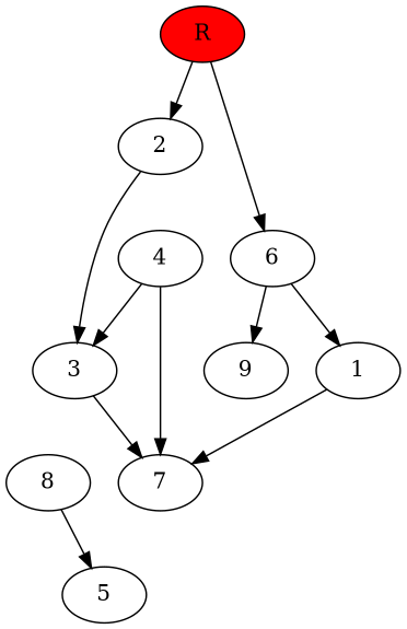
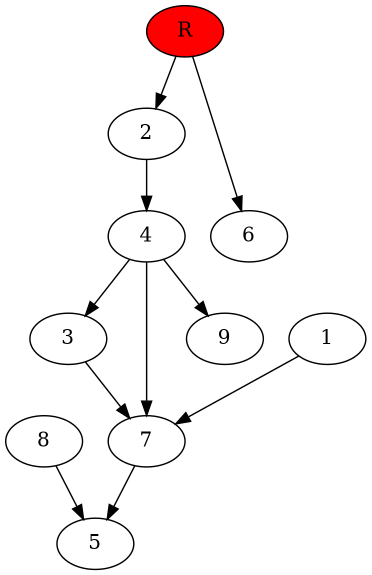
  digraph {
    1
    7
    5
    2
    3
    4
    9
    8
    6
    R [fillcolor="#ff0000" style=filled]
    1 -> 7
-   2 -> 3
+   7 -> 5
+   2 -> 4
    3 -> 7
    4 -> 7
    4 -> 3
-   6 -> 9
+   4 -> 9
    8 -> 5
-   6 -> 1
    R -> 2
    R -> 6
  }
